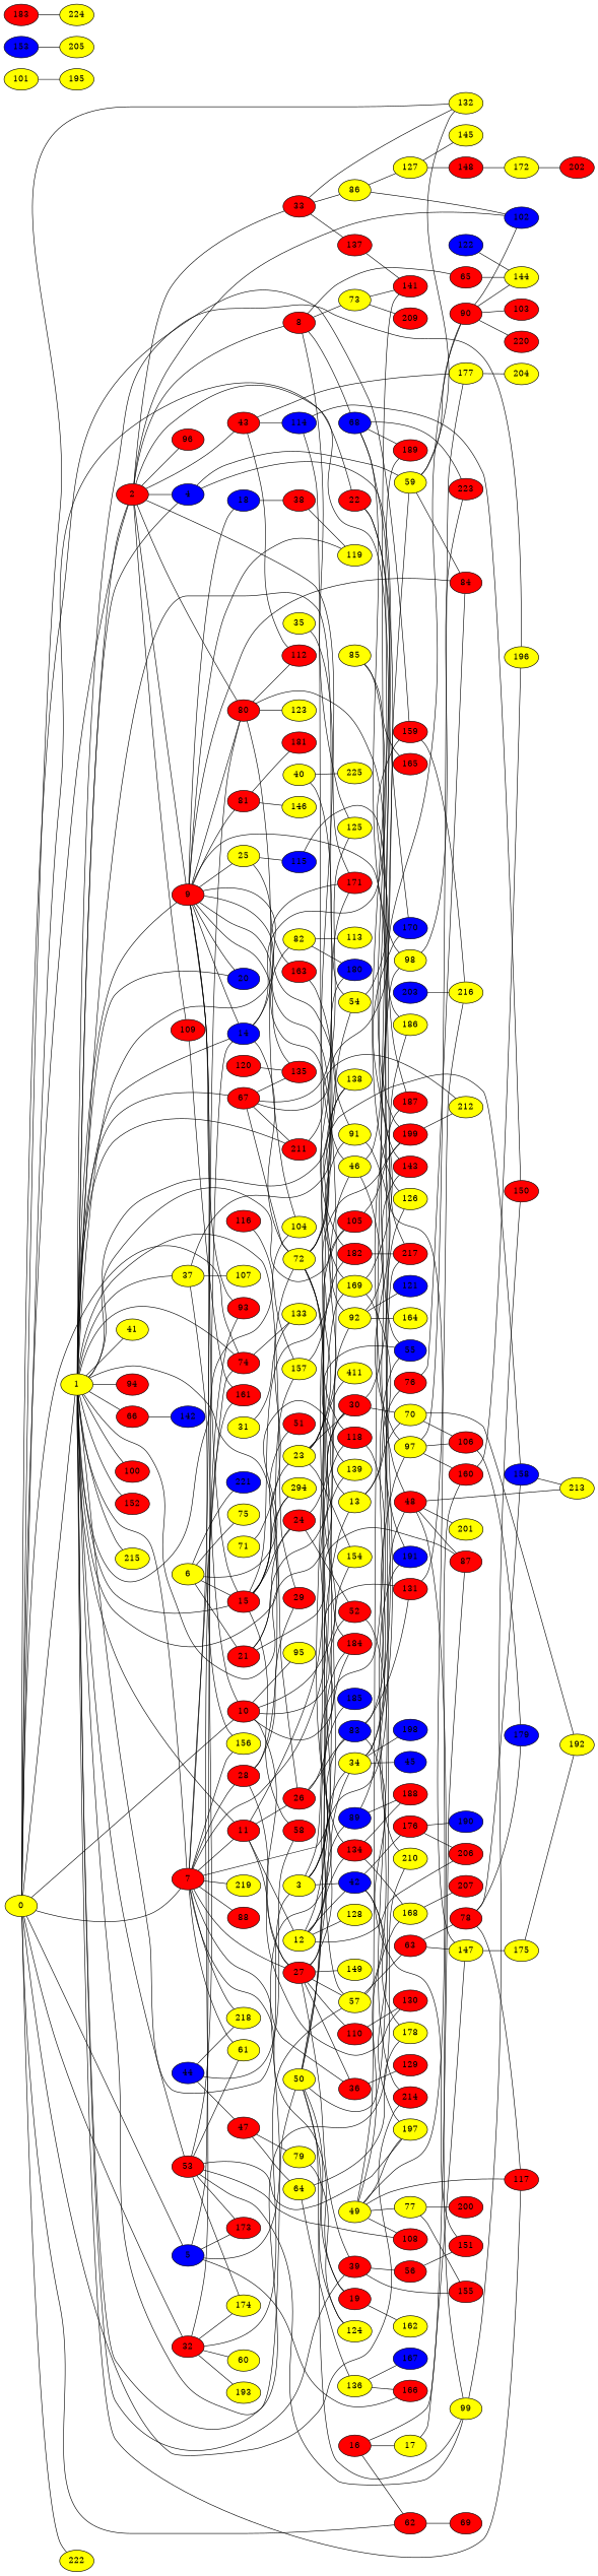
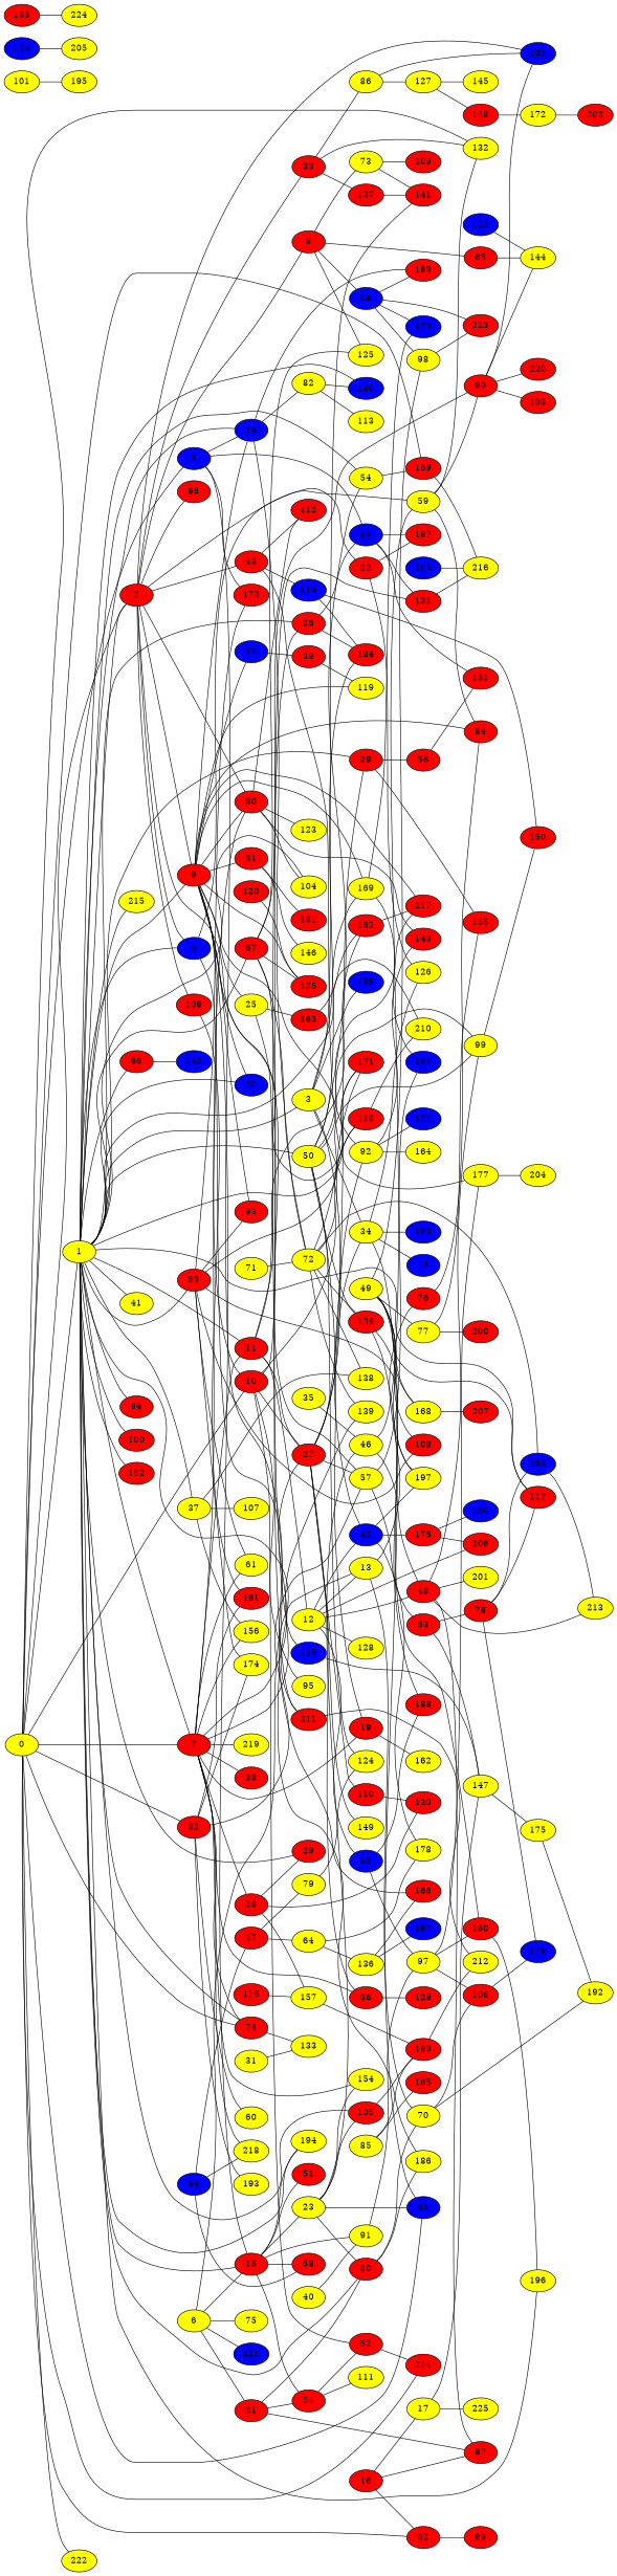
  graph {
    rankdir=LR
    node [fillcolor=red style=filled]
    0 [fillcolor=yellow]
    1 [fillcolor=yellow]
    2
    5 [fillcolor=blue]
    7
    10
    32
    55 [fillcolor=blue]
    62
    74
    132 [fillcolor=yellow]
    159
    214
    222 [fillcolor=yellow]
    3 [fillcolor=yellow]
    4 [fillcolor=blue]
    9
    11
    14 [fillcolor=blue]
    15
    20 [fillcolor=blue]
    26
    29
    30
    37 [fillcolor=yellow]
    39
    41 [fillcolor=yellow]
    50 [fillcolor=yellow]
    53
    54 [fillcolor=yellow]
    66
    67
    94
    100
    104 [fillcolor=yellow]
    105
    117
    152
    171
    180 [fillcolor=blue]
-   194 [fillcolor=yellow label=294]
+   194 [fillcolor=yellow]
    196 [fillcolor=yellow]
    210 [fillcolor=yellow]
    211
    215 [fillcolor=yellow]
    8
    22
    33
    43
    80
    96
    102 [fillcolor=blue]
    109
    83 [fillcolor=blue]
    166
    173
    19
    27
    28
    36
    61 [fillcolor=yellow]
    88
    139 [fillcolor=yellow]
    154 [fillcolor=yellow]
    156 [fillcolor=yellow]
    218 [fillcolor=yellow]
    219 [fillcolor=yellow]
    52
    95 [fillcolor=yellow]
    118
    131
    57 [fillcolor=yellow]
    60 [fillcolor=yellow]
    161
    174 [fillcolor=yellow]
    193 [fillcolor=yellow]
    69
    133 [fillcolor=yellow]
    216 [fillcolor=yellow]
    34 [fillcolor=yellow]
    42 [fillcolor=blue]
    141
    169 [fillcolor=yellow]
    185 [fillcolor=blue]
    59 [fillcolor=yellow]
    186 [fillcolor=yellow]
    18 [fillcolor=blue]
    25 [fillcolor=yellow]
    81
    84
    92 [fillcolor=yellow]
    93
    119 [fillcolor=yellow]
    135
    217
    12 [fillcolor=yellow]
    182
    72 [fillcolor=yellow]
    82 [fillcolor=yellow]
    189
    23 [fillcolor=yellow]
    24
    51
    58
    91 [fillcolor=yellow]
    184
    70 [fillcolor=yellow]
    107 [fillcolor=yellow]
    138 [fillcolor=yellow]
    56
    155
    99 [fillcolor=yellow]
    124 [fillcolor=yellow]
    134
    197 [fillcolor=yellow]
    108
    142 [fillcolor=blue]
    125 [fillcolor=yellow]
    90
    199
    212 [fillcolor=yellow]
    65
    68 [fillcolor=blue]
    73 [fillcolor=yellow]
    126 [fillcolor=yellow]
    187
    86 [fillcolor=yellow]
    137
    112
    114 [fillcolor=blue]
    177 [fillcolor=yellow]
    123 [fillcolor=yellow]
    143
    45 [fillcolor=blue]
    198 [fillcolor=blue]
    176
    178 [fillcolor=yellow]
    191 [fillcolor=blue]
    170 [fillcolor=blue]
    151
    6 [fillcolor=yellow]
    13 [fillcolor=yellow]
    21
    75 [fillcolor=yellow]
    221 [fillcolor=blue]
    76
    87
    162 [fillcolor=yellow]
    110
    149 [fillcolor=yellow]
    130
    157 [fillcolor=yellow]
    129
    144 [fillcolor=yellow]
    98 [fillcolor=yellow]
    223
    209
    38
    115 [fillcolor=blue]
    163
    63
    146 [fillcolor=yellow]
    181
    121 [fillcolor=blue]
    164 [fillcolor=yellow]
    48
    89 [fillcolor=blue]
    128 [fillcolor=yellow]
    206
    201 [fillcolor=yellow]
    213 [fillcolor=yellow]
    97 [fillcolor=yellow]
    188
    106
    192 [fillcolor=yellow]
    158 [fillcolor=blue]
    113 [fillcolor=yellow]
    46 [fillcolor=yellow]
-   111 [fillcolor=yellow label=411]
+   111 [fillcolor=yellow]
    16
    17 [fillcolor=yellow]
    147 [fillcolor=yellow]
    225 [fillcolor=yellow]
    175 [fillcolor=yellow]
    31 [fillcolor=yellow]
    127 [fillcolor=yellow]
    35 [fillcolor=yellow]
    40 [fillcolor=yellow]
    190 [fillcolor=blue]
    150
    204 [fillcolor=yellow]
    44 [fillcolor=blue]
    47
    64 [fillcolor=yellow]
    79 [fillcolor=yellow]
    136 [fillcolor=yellow]
    49 [fillcolor=yellow]
    77 [fillcolor=yellow]
    160
    168 [fillcolor=yellow]
    200
    207
    78
    103
    220
    179 [fillcolor=blue]
    167 [fillcolor=blue]
    71 [fillcolor=yellow]
    85 [fillcolor=yellow]
    165
    145 [fillcolor=yellow]
    148
    101 [fillcolor=yellow]
    195 [fillcolor=yellow]
    116
    120
    122 [fillcolor=blue]
    172 [fillcolor=yellow]
    202
    153 [fillcolor=blue]
    205 [fillcolor=yellow]
    224 [fillcolor=yellow]
    183
    203 [fillcolor=blue]
    0 -- 1
    0 -- 2
    0 -- 5
    0 -- 7
    0 -- 10
    0 -- 32
    0 -- 55
    0 -- 62
    0 -- 74
    0 -- 132
    0 -- 159
    0 -- 214
    0 -- 222
    1 -- 2
    1 -- 7
    1 -- 74
    1 -- 3
    1 -- 4
    1 -- 9
    1 -- 11
    1 -- 14
    1 -- 15
    1 -- 20
    1 -- 26
    1 -- 29
    1 -- 30
    1 -- 37
    1 -- 39
    1 -- 41
    1 -- 50
    1 -- 53
    1 -- 54
    1 -- 66
    1 -- 67
    1 -- 94
    1 -- 100
    1 -- 104
    1 -- 105
    1 -- 117
    1 -- 152
    1 -- 171
    1 -- 180
    1 -- 194
    1 -- 196
    1 -- 210
    1 -- 211
    1 -- 215
    2 -- 4
    2 -- 9
    2 -- 171
    2 -- 8
    2 -- 22
    2 -- 33
    2 -- 43
    2 -- 80
    2 -- 96
    2 -- 102
    2 -- 109
    5 -- 14
    5 -- 83
    5 -- 166
    5 -- 173
    7 -- 74
    7 -- 11
    7 -- 80
    7 -- 19
    7 -- 27
    7 -- 28
    7 -- 36
    7 -- 61
    7 -- 88
    7 -- 139
    7 -- 154
    7 -- 156
    7 -- 218
    7 -- 219
    10 -- 27
    10 -- 52
    10 -- 95
    10 -- 118
    10 -- 131
    32 -- 57
    32 -- 60
    32 -- 161
    32 -- 174
    32 -- 193
    62 -- 69
    74 -- 133
    159 -- 216
    3 -- 34
    3 -- 42
    3 -- 141
    3 -- 169
    3 -- 185
    4 -- 59
    4 -- 186
    9 -- 10
    9 -- 14
    9 -- 15
    9 -- 20
    9 -- 80
    9 -- 57
    9 -- 169
    9 -- 18
    9 -- 25
    9 -- 81
    9 -- 84
    9 -- 92
    9 -- 93
    9 -- 119
    9 -- 135
    9 -- 217
    11 -- 26
    11 -- 27
    11 -- 12
    11 -- 182
    14 -- 72
    14 -- 82
    14 -- 189
    15 -- 194
    15 -- 23
    15 -- 24
    15 -- 51
    15 -- 58
    15 -- 91
    26 -- 83
    26 -- 184
    30 -- 186
    30 -- 70
    37 -- 156
    37 -- 107
    37 -- 138
    39 -- 56
    39 -- 155
    50 -- 54
    50 -- 19
    50 -- 217
    50 -- 184
    50 -- 99
    50 -- 124
    50 -- 134
    53 -- 173
    53 -- 61
    53 -- 174
    53 -- 93
    53 -- 99
    53 -- 197
    53 -- 108
    54 -- 159
    66 -- 142
    67 -- 211
    67 -- 135
    67 -- 72
    67 -- 125
    67 -- 90
    105 -- 199
    211 -- 212
    8 -- 125
    8 -- 65
    8 -- 68
    8 -- 73
    22 -- 126
    22 -- 187
    33 -- 132
    33 -- 86
    33 -- 137
    43 -- 112
    43 -- 114
    43 -- 177
    80 -- 104
    80 -- 112
    80 -- 123
    80 -- 143
    109 -- 161
    83 -- 131
    83 -- 187
    83 -- 151
    19 -- 162
    27 -- 39
    27 -- 36
    27 -- 57
    27 -- 34
    27 -- 92
    27 -- 110
    27 -- 149
    28 -- 29
    28 -- 130
    28 -- 157
    36 -- 129
    52 -- 214
    118 -- 210
    131 -- 216
    57 -- 191
    57 -- 63
    34 -- 55
    34 -- 126
    34 -- 45
    34 -- 198
    42 -- 197
    42 -- 176
    42 -- 178
    169 -- 191
    169 -- 170
    59 -- 132
    59 -- 84
    59 -- 90
    18 -- 38
    25 -- 115
    25 -- 163
    81 -- 146
    81 -- 181
    92 -- 143
    92 -- 121
    92 -- 164
    12 -- 42
    12 -- 13
    12 -- 48
    12 -- 89
    12 -- 128
    12 -- 206
    182 -- 217
    72 -- 171
    72 -- 139
    72 -- 118
    72 -- 138
    72 -- 134
    72 -- 158
    82 -- 180
    82 -- 113
    23 -- 55
    23 -- 30
    23 -- 105
    23 -- 154
    23 -- 46
    24 -- 52
    24 -- 111
    91 -- 97
    70 -- 106
    70 -- 192
    56 -- 151
    99 -- 150
    134 -- 188
    134 -- 168
    90 -- 102
    90 -- 144
    90 -- 103
    90 -- 220
    199 -- 212
    65 -- 144
    68 -- 189
    68 -- 170
    68 -- 98
    68 -- 223
    73 -- 141
    73 -- 209
    86 -- 102
    86 -- 127
    137 -- 141
    114 -- 184
    114 -- 150
    177 -- 204
    176 -- 206
    176 -- 190
    6 -- 15
    6 -- 13
    6 -- 21
    6 -- 75
    6 -- 221
    13 -- 70
    13 -- 76
    21 -- 30
    21 -- 24
    21 -- 87
    76 -- 84
    110 -- 130
    157 -- 199
    98 -- 223
    38 -- 119
    115 -- 147
    163 -- 182
    63 -- 147
    63 -- 78
    48 -- 99
    48 -- 87
    48 -- 201
    48 -- 213
    89 -- 97
    89 -- 188
    97 -- 177
    97 -- 106
    97 -- 160
    106 -- 179
    158 -- 213
    46 -- 59
    46 -- 48
    16 -- 62
    16 -- 87
    16 -- 17
    17 -- 147
-   40 -- 225
+   17 -- 225
    147 -- 175
    175 -- 192
    31 -- 133
    127 -- 145
    127 -- 148
    35 -- 46
    40 -- 91
    44 -- 218
    44 -- 58
    44 -- 47
    47 -- 64
    47 -- 79
    64 -- 178
    64 -- 136
    79 -- 124
    136 -- 166
    136 -- 167
    49 -- 117
    49 -- 197
    49 -- 108
    49 -- 98
    49 -- 77
    49 -- 160
    49 -- 168
    77 -- 155
    77 -- 200
    160 -- 196
    168 -- 207
    78 -- 117
    78 -- 158
    78 -- 179
    71 -- 72
    85 -- 199
    85 -- 165
    148 -- 172
    101 -- 195
    116 -- 157
    120 -- 135
    122 -- 144
    172 -- 202
    153 -- 205
    183 -- 224
    203 -- 216
  }
